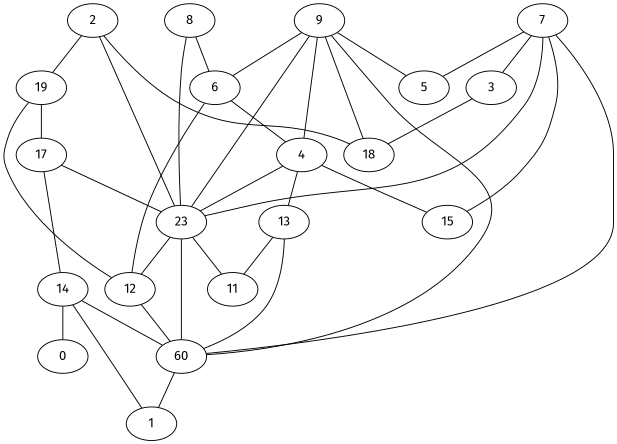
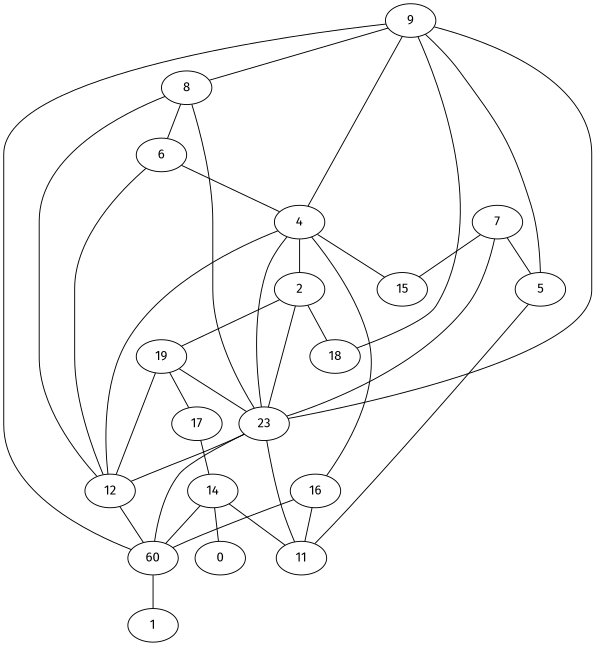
  digraph {
    fontname="Fira Sans"
    node [fontname="Fira Sans"]
    edge [color=black dir=none fontname="Fira Sans"]
    4
    15
    n3 [label=23]
    12
-   16 [label=13]
+   16
    2
    19
    17
    n9 [label=60]
    11
    1
    14
    0
    5
    9
    6
    18
    7
-   3
    8
    subgraph sub_1 {
      4
      15
      n3
      12
      16
      2
      19
      17
      n9
      11
      1
      14
      0
      5
      9
      6
      18
      7
-     3
      8
    }
    4 -> 15
    4 -> n3
+   4 -> 12
    4 -> 16
+   4 -> 2
    n3 -> 12
    n3 -> n9
    n3 -> 11
    12 -> n9
    16 -> n9
    16 -> 11
    2 -> n3
    2 -> 19
    2 -> 18
-   17 -> n3
+   19 -> n3
    19 -> 12
    19 -> 17
    17 -> 14
    n9 -> 1
    14 -> n9
-   14 -> 1
+   14 -> 11
    14 -> 0
+   5 -> 11
    9 -> 4
    9 -> n3
    9 -> n9
    9 -> 5
-   9 -> 6
+   9 -> 8
    9 -> 18
    6 -> 4
    6 -> 12
    7 -> 15
    7 -> n3
-   7 -> n9
    7 -> 5
-   7 -> 3
-   3 -> 18
    8 -> n3
+   8 -> 12
    8 -> 6
  }
